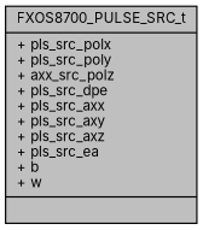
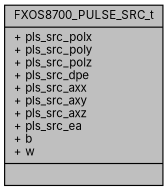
  digraph {
    fontname=Inter
-   n1 [color=black fillcolor=grey75 fontcolor=black fontname=Inter fontsize=10 height=0.2 label="{FXOS8700_PULSE_SRC_t\n|+ pls_src_polx\l+ pls_src_poly\l+ axx_src_polz\l+ pls_src_dpe\l+ pls_src_axx\l+ pls_src_axy\l+ pls_src_axz\l+ pls_src_ea\l+ b\l+ w\l|}" shape=record style=filled width=0.4]
+   n1 [color=black fillcolor=grey75 fontcolor=black fontname=Inter fontsize=10 height=0.2 label="{FXOS8700_PULSE_SRC_t\n|+ pls_src_polx\l+ pls_src_poly\l+ pls_src_polz\l+ pls_src_dpe\l+ pls_src_axx\l+ pls_src_axy\l+ pls_src_axz\l+ pls_src_ea\l+ b\l+ w\l|}" shape=record style=filled width=0.4]
  }
